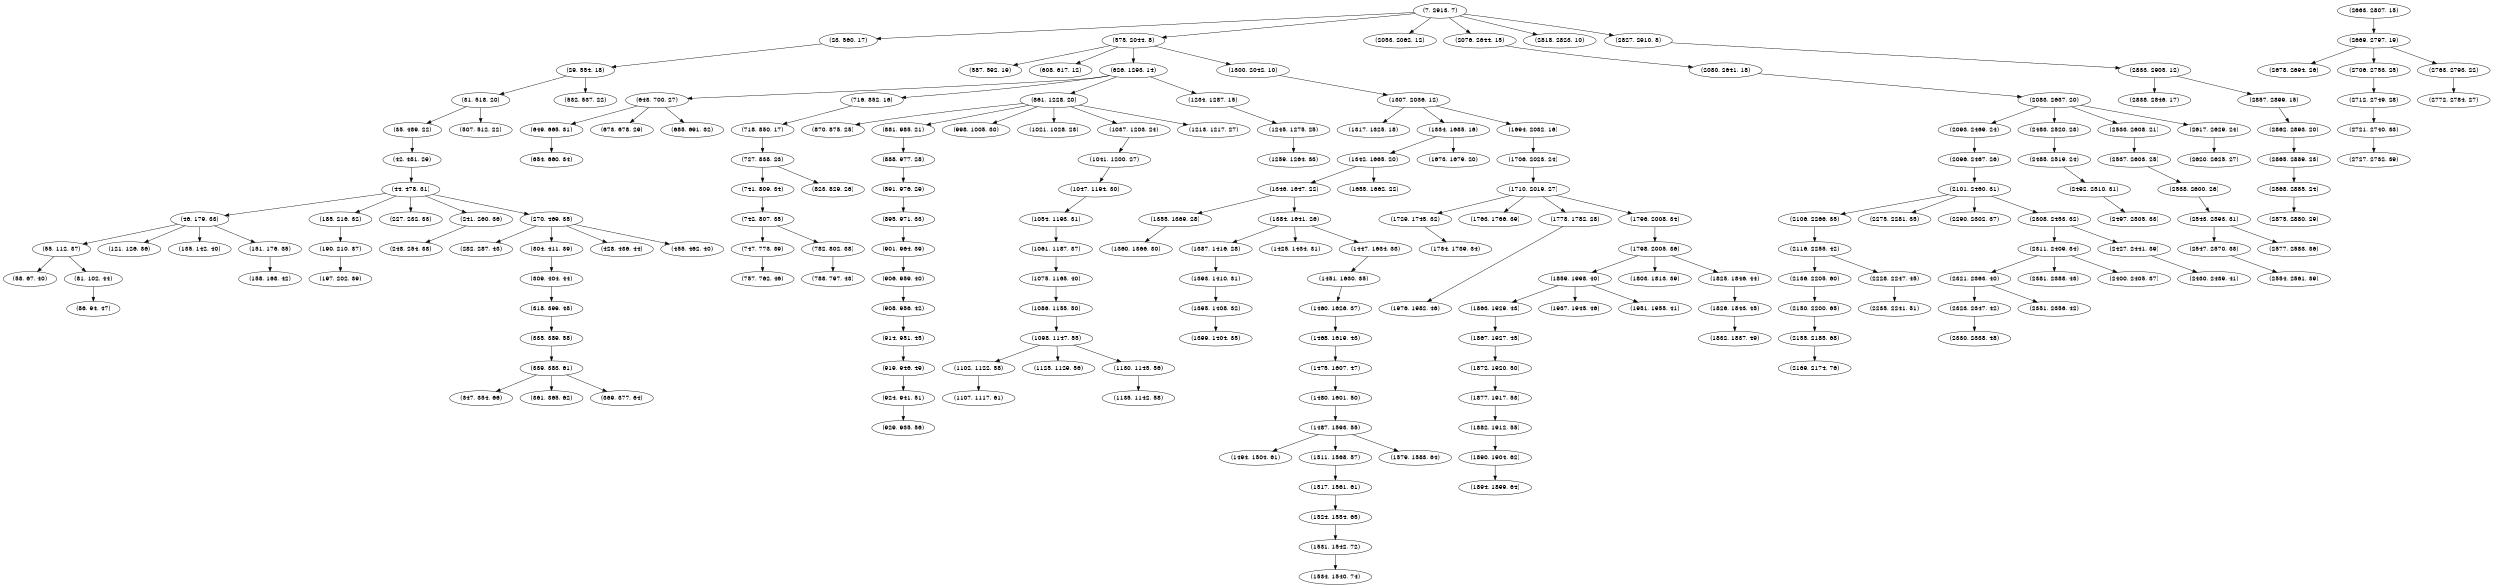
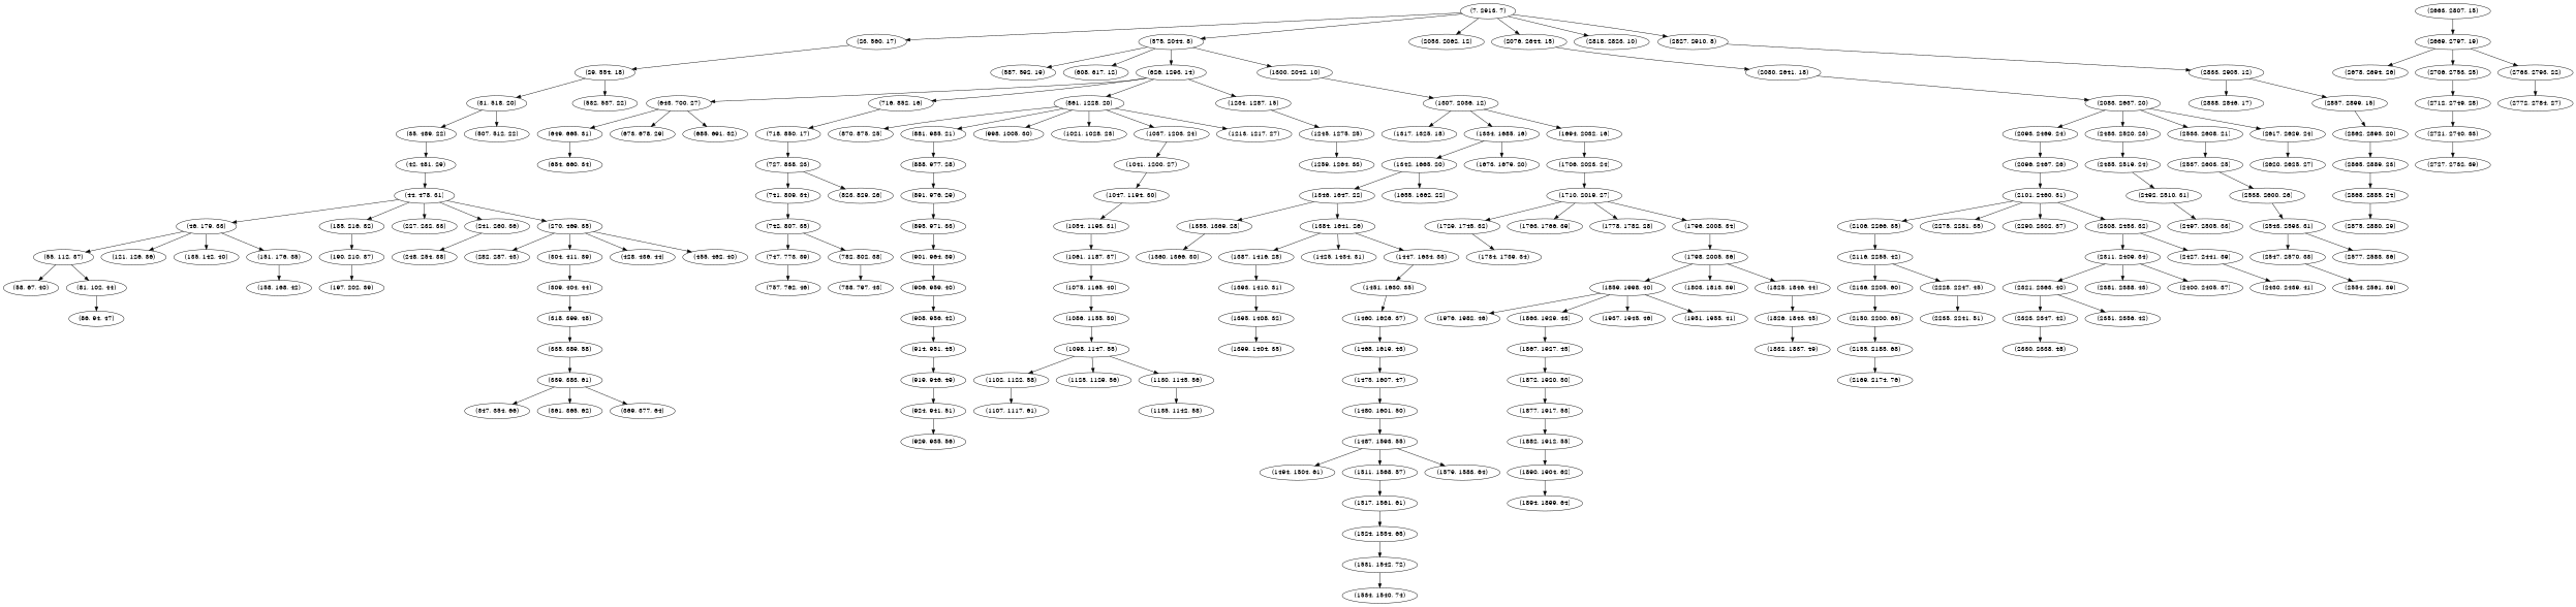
  digraph {
    "(7, 2913, 7)"
    "(23, 560, 17)"
    "(575, 2044, 8)"
    "(2053, 2062, 12)"
    "(2076, 2644, 15)"
    "(2818, 2823, 10)"
    "(2827, 2910, 8)"
    "(29, 554, 18)"
    "(587, 592, 19)"
    "(608, 617, 12)"
    "(626, 1293, 14)"
    "(1300, 2042, 10)"
    "(2080, 2641, 18)"
    "(2663, 2807, 15)"
    "(2669, 2797, 19)"
    "(2833, 2905, 12)"
    "(31, 518, 20)"
    "(532, 537, 22)"
    "(35, 489, 22)"
    "(507, 512, 22)"
    "(42, 481, 29)"
    "(44, 478, 31)"
    "(46, 179, 33)"
    "(185, 216, 32)"
    "(227, 232, 33)"
    "(241, 260, 36)"
    "(270, 469, 35)"
    "(55, 112, 37)"
    "(121, 126, 36)"
    "(135, 142, 40)"
    "(151, 176, 35)"
    "(190, 210, 37)"
    "(248, 254, 38)"
    "(282, 287, 43)"
    "(304, 411, 39)"
    "(428, 436, 44)"
    "(455, 462, 40)"
    "(58, 67, 40)"
    "(81, 102, 44)"
    "(158, 168, 42)"
    "(86, 94, 47)"
    "(197, 202, 39)"
    "(309, 404, 44)"
    "(318, 399, 48)"
    "(335, 389, 58)"
    "(339, 383, 61)"
    "(347, 354, 66)"
    "(361, 365, 62)"
    "(369, 377, 64)"
    "(643, 700, 27)"
    "(716, 852, 16)"
    "(861, 1228, 20)"
    "(1234, 1287, 15)"
    "(1307, 2036, 12)"
    "(649, 665, 31)"
    "(673, 678, 29)"
    "(685, 691, 32)"
    "(718, 850, 17)"
    "(870, 875, 25)"
    "(881, 985, 21)"
    "(998, 1005, 30)"
    "(1021, 1028, 23)"
    "(1037, 1203, 24)"
    "(1213, 1217, 27)"
    "(1245, 1275, 25)"
    "(654, 660, 34)"
    "(727, 838, 23)"
    "(741, 809, 34)"
    "(823, 829, 26)"
    "(742, 807, 35)"
    "(747, 773, 39)"
    "(782, 802, 38)"
    "(757, 762, 46)"
    "(788, 797, 43)"
    "(888, 977, 28)"
    "(1041, 1200, 27)"
    "(891, 976, 29)"
    "(895, 971, 33)"
    "(901, 964, 39)"
    "(906, 959, 40)"
    "(908, 956, 42)"
    "(914, 951, 45)"
    "(919, 946, 49)"
    "(924, 941, 51)"
    "(929, 935, 56)"
    "(1047, 1194, 30)"
    "(1054, 1193, 31)"
    "(1061, 1187, 37)"
    "(1075, 1165, 40)"
    "(1086, 1155, 50)"
    "(1098, 1147, 55)"
    "(1102, 1122, 58)"
    "(1125, 1129, 56)"
    "(1130, 1145, 56)"
    "(1107, 1117, 61)"
    "(1135, 1142, 58)"
    "(1259, 1264, 33)"
    "(1317, 1325, 18)"
    "(1334, 1685, 16)"
    "(1694, 2032, 16)"
    "(1342, 1665, 20)"
    "(1673, 1679, 20)"
    "(1706, 2023, 24)"
    "(1346, 1647, 22)"
    "(1655, 1662, 22)"
    "(1355, 1369, 28)"
    "(1384, 1641, 26)"
    "(1360, 1366, 30)"
    "(1387, 1416, 28)"
    "(1425, 1434, 31)"
    "(1447, 1634, 33)"
    "(1393, 1410, 31)"
    "(1451, 1630, 35)"
    "(1395, 1408, 32)"
    "(1399, 1404, 35)"
    "(1460, 1626, 37)"
    "(1468, 1619, 43)"
    "(1475, 1607, 47)"
    "(1480, 1601, 50)"
    "(1487, 1593, 55)"
    "(1494, 1504, 61)"
    "(1511, 1568, 57)"
    "(1579, 1583, 64)"
    "(1517, 1561, 61)"
    "(1524, 1554, 65)"
    "(1531, 1542, 72)"
    "(1534, 1540, 74)"
    "(1710, 2019, 27)"
    "(1729, 1745, 32)"
    n130 [label="(1763, 1766, 39)"]
    "(1778, 1782, 28)"
    "(1796, 2008, 34)"
    "(1734, 1739, 34)"
    "(1798, 2005, 36)"
    "(1803, 1813, 39)"
    "(1825, 1846, 44)"
    "(1859, 1998, 40)"
    "(1826, 1843, 45)"
    "(1863, 1929, 43)"
    "(1937, 1945, 46)"
    "(1951, 1955, 41)"
    "(1976, 1982, 46)"
    "(1832, 1837, 49)"
    "(1867, 1927, 45)"
    "(1872, 1920, 50)"
    "(1877, 1917, 53)"
    "(1882, 1912, 55)"
    "(1890, 1904, 62)"
    "(1894, 1899, 64)"
    "(2083, 2637, 20)"
    "(2093, 2469, 24)"
    "(2483, 2520, 23)"
    "(2533, 2608, 21)"
    "(2617, 2629, 24)"
    "(2096, 2467, 26)"
    "(2485, 2519, 24)"
    "(2537, 2603, 25)"
    "(2620, 2625, 27)"
    "(2101, 2460, 31)"
    "(2106, 2266, 35)"
    "(2275, 2281, 35)"
    "(2290, 2302, 37)"
    "(2308, 2453, 32)"
    "(2116, 2255, 42)"
    "(2311, 2409, 34)"
    "(2427, 2441, 39)"
    "(2136, 2205, 60)"
    "(2228, 2247, 45)"
    "(2150, 2200, 65)"
    "(2235, 2241, 51)"
    "(2155, 2185, 68)"
    "(2169, 2174, 76)"
    "(2321, 2363, 40)"
    "(2381, 2388, 43)"
    "(2400, 2405, 37)"
    "(2430, 2439, 41)"
    "(2323, 2347, 42)"
    "(2351, 2356, 42)"
    "(2330, 2338, 48)"
    "(2492, 2510, 31)"
    "(2497, 2505, 33)"
    "(2538, 2600, 26)"
    "(2543, 2593, 31)"
    "(2547, 2570, 33)"
    "(2577, 2583, 36)"
    "(2554, 2561, 39)"
    "(2678, 2694, 26)"
    "(2706, 2753, 25)"
    "(2763, 2793, 22)"
    "(2712, 2749, 28)"
    "(2772, 2784, 27)"
    "(2721, 2740, 33)"
    "(2727, 2732, 39)"
    "(2838, 2846, 17)"
    "(2857, 2899, 15)"
    "(2862, 2893, 20)"
    "(2865, 2889, 23)"
    "(2868, 2885, 24)"
    "(2875, 2880, 29)"
    "(7, 2913, 7)" -> "(23, 560, 17)"
    "(7, 2913, 7)" -> "(575, 2044, 8)"
    "(7, 2913, 7)" -> "(2053, 2062, 12)"
    "(7, 2913, 7)" -> "(2076, 2644, 15)"
    "(7, 2913, 7)" -> "(2818, 2823, 10)"
    "(7, 2913, 7)" -> "(2827, 2910, 8)"
    "(23, 560, 17)" -> "(29, 554, 18)"
    "(575, 2044, 8)" -> "(587, 592, 19)"
    "(575, 2044, 8)" -> "(608, 617, 12)"
    "(575, 2044, 8)" -> "(626, 1293, 14)"
    "(575, 2044, 8)" -> "(1300, 2042, 10)"
    "(2076, 2644, 15)" -> "(2080, 2641, 18)"
    "(2827, 2910, 8)" -> "(2833, 2905, 12)"
    "(29, 554, 18)" -> "(31, 518, 20)"
    "(29, 554, 18)" -> "(532, 537, 22)"
    "(626, 1293, 14)" -> "(643, 700, 27)"
    "(626, 1293, 14)" -> "(716, 852, 16)"
    "(626, 1293, 14)" -> "(861, 1228, 20)"
    "(626, 1293, 14)" -> "(1234, 1287, 15)"
    "(1300, 2042, 10)" -> "(1307, 2036, 12)"
    "(2080, 2641, 18)" -> "(2083, 2637, 20)"
    "(2663, 2807, 15)" -> "(2669, 2797, 19)"
    "(2669, 2797, 19)" -> "(2678, 2694, 26)"
    "(2669, 2797, 19)" -> "(2706, 2753, 25)"
    "(2669, 2797, 19)" -> "(2763, 2793, 22)"
    "(2833, 2905, 12)" -> "(2838, 2846, 17)"
    "(2833, 2905, 12)" -> "(2857, 2899, 15)"
    "(31, 518, 20)" -> "(35, 489, 22)"
    "(31, 518, 20)" -> "(507, 512, 22)"
    "(35, 489, 22)" -> "(42, 481, 29)"
    "(42, 481, 29)" -> "(44, 478, 31)"
    "(44, 478, 31)" -> "(46, 179, 33)"
    "(44, 478, 31)" -> "(185, 216, 32)"
    "(44, 478, 31)" -> "(227, 232, 33)"
    "(44, 478, 31)" -> "(241, 260, 36)"
    "(44, 478, 31)" -> "(270, 469, 35)"
    "(46, 179, 33)" -> "(55, 112, 37)"
    "(46, 179, 33)" -> "(121, 126, 36)"
    "(46, 179, 33)" -> "(135, 142, 40)"
    "(46, 179, 33)" -> "(151, 176, 35)"
    "(185, 216, 32)" -> "(190, 210, 37)"
    "(241, 260, 36)" -> "(248, 254, 38)"
    "(270, 469, 35)" -> "(282, 287, 43)"
    "(270, 469, 35)" -> "(304, 411, 39)"
    "(270, 469, 35)" -> "(428, 436, 44)"
    "(270, 469, 35)" -> "(455, 462, 40)"
    "(55, 112, 37)" -> "(58, 67, 40)"
    "(55, 112, 37)" -> "(81, 102, 44)"
    "(151, 176, 35)" -> "(158, 168, 42)"
    "(190, 210, 37)" -> "(197, 202, 39)"
    "(304, 411, 39)" -> "(309, 404, 44)"
    "(81, 102, 44)" -> "(86, 94, 47)"
    "(309, 404, 44)" -> "(318, 399, 48)"
    "(318, 399, 48)" -> "(335, 389, 58)"
    "(335, 389, 58)" -> "(339, 383, 61)"
    "(339, 383, 61)" -> "(347, 354, 66)"
    "(339, 383, 61)" -> "(361, 365, 62)"
    "(339, 383, 61)" -> "(369, 377, 64)"
    "(643, 700, 27)" -> "(649, 665, 31)"
    "(643, 700, 27)" -> "(673, 678, 29)"
    "(643, 700, 27)" -> "(685, 691, 32)"
    "(716, 852, 16)" -> "(718, 850, 17)"
    "(861, 1228, 20)" -> "(870, 875, 25)"
    "(861, 1228, 20)" -> "(881, 985, 21)"
    "(861, 1228, 20)" -> "(998, 1005, 30)"
    "(861, 1228, 20)" -> "(1021, 1028, 23)"
    "(861, 1228, 20)" -> "(1037, 1203, 24)"
    "(861, 1228, 20)" -> "(1213, 1217, 27)"
    "(1234, 1287, 15)" -> "(1245, 1275, 25)"
    "(1307, 2036, 12)" -> "(1317, 1325, 18)"
    "(1307, 2036, 12)" -> "(1334, 1685, 16)"
    "(1307, 2036, 12)" -> "(1694, 2032, 16)"
    "(649, 665, 31)" -> "(654, 660, 34)"
    "(718, 850, 17)" -> "(727, 838, 23)"
    "(881, 985, 21)" -> "(888, 977, 28)"
    "(1037, 1203, 24)" -> "(1041, 1200, 27)"
    "(1245, 1275, 25)" -> "(1259, 1264, 33)"
    "(727, 838, 23)" -> "(741, 809, 34)"
    "(727, 838, 23)" -> "(823, 829, 26)"
    "(741, 809, 34)" -> "(742, 807, 35)"
    "(742, 807, 35)" -> "(747, 773, 39)"
    "(742, 807, 35)" -> "(782, 802, 38)"
    "(747, 773, 39)" -> "(757, 762, 46)"
    "(782, 802, 38)" -> "(788, 797, 43)"
    "(888, 977, 28)" -> "(891, 976, 29)"
    "(1041, 1200, 27)" -> "(1047, 1194, 30)"
    "(891, 976, 29)" -> "(895, 971, 33)"
    "(895, 971, 33)" -> "(901, 964, 39)"
    "(901, 964, 39)" -> "(906, 959, 40)"
    "(906, 959, 40)" -> "(908, 956, 42)"
    "(908, 956, 42)" -> "(914, 951, 45)"
    "(914, 951, 45)" -> "(919, 946, 49)"
    "(919, 946, 49)" -> "(924, 941, 51)"
    "(924, 941, 51)" -> "(929, 935, 56)"
    "(1047, 1194, 30)" -> "(1054, 1193, 31)"
    "(1054, 1193, 31)" -> "(1061, 1187, 37)"
    "(1061, 1187, 37)" -> "(1075, 1165, 40)"
    "(1075, 1165, 40)" -> "(1086, 1155, 50)"
    "(1086, 1155, 50)" -> "(1098, 1147, 55)"
    "(1098, 1147, 55)" -> "(1102, 1122, 58)"
    "(1098, 1147, 55)" -> "(1125, 1129, 56)"
    "(1098, 1147, 55)" -> "(1130, 1145, 56)"
    "(1102, 1122, 58)" -> "(1107, 1117, 61)"
    "(1130, 1145, 56)" -> "(1135, 1142, 58)"
    "(1334, 1685, 16)" -> "(1342, 1665, 20)"
    "(1334, 1685, 16)" -> "(1673, 1679, 20)"
    "(1694, 2032, 16)" -> "(1706, 2023, 24)"
    "(1342, 1665, 20)" -> "(1346, 1647, 22)"
    "(1342, 1665, 20)" -> "(1655, 1662, 22)"
    "(1706, 2023, 24)" -> "(1710, 2019, 27)"
    "(1346, 1647, 22)" -> "(1355, 1369, 28)"
    "(1346, 1647, 22)" -> "(1384, 1641, 26)"
    "(1355, 1369, 28)" -> "(1360, 1366, 30)"
    "(1384, 1641, 26)" -> "(1387, 1416, 28)"
    "(1384, 1641, 26)" -> "(1425, 1434, 31)"
    "(1384, 1641, 26)" -> "(1447, 1634, 33)"
    "(1387, 1416, 28)" -> "(1393, 1410, 31)"
    "(1447, 1634, 33)" -> "(1451, 1630, 35)"
    "(1393, 1410, 31)" -> "(1395, 1408, 32)"
    "(1451, 1630, 35)" -> "(1460, 1626, 37)"
    "(1395, 1408, 32)" -> "(1399, 1404, 35)"
    "(1460, 1626, 37)" -> "(1468, 1619, 43)"
    "(1468, 1619, 43)" -> "(1475, 1607, 47)"
    "(1475, 1607, 47)" -> "(1480, 1601, 50)"
    "(1480, 1601, 50)" -> "(1487, 1593, 55)"
    "(1487, 1593, 55)" -> "(1494, 1504, 61)"
    "(1487, 1593, 55)" -> "(1511, 1568, 57)"
    "(1487, 1593, 55)" -> "(1579, 1583, 64)"
    "(1511, 1568, 57)" -> "(1517, 1561, 61)"
    "(1517, 1561, 61)" -> "(1524, 1554, 65)"
    "(1524, 1554, 65)" -> "(1531, 1542, 72)"
    "(1531, 1542, 72)" -> "(1534, 1540, 74)"
    "(1710, 2019, 27)" -> "(1729, 1745, 32)"
    "(1710, 2019, 27)" -> n130
    "(1710, 2019, 27)" -> "(1778, 1782, 28)"
    "(1710, 2019, 27)" -> "(1796, 2008, 34)"
    "(1729, 1745, 32)" -> "(1734, 1739, 34)"
    "(1796, 2008, 34)" -> "(1798, 2005, 36)"
    "(1798, 2005, 36)" -> "(1803, 1813, 39)"
    "(1798, 2005, 36)" -> "(1825, 1846, 44)"
    "(1798, 2005, 36)" -> "(1859, 1998, 40)"
    "(1825, 1846, 44)" -> "(1826, 1843, 45)"
    "(1859, 1998, 40)" -> "(1863, 1929, 43)"
    "(1859, 1998, 40)" -> "(1937, 1945, 46)"
    "(1859, 1998, 40)" -> "(1951, 1955, 41)"
-   "(1778, 1782, 28)" -> "(1976, 1982, 46)"
+   "(1859, 1998, 40)" -> "(1976, 1982, 46)"
    "(1826, 1843, 45)" -> "(1832, 1837, 49)"
    "(1863, 1929, 43)" -> "(1867, 1927, 45)"
    "(1867, 1927, 45)" -> "(1872, 1920, 50)"
    "(1872, 1920, 50)" -> "(1877, 1917, 53)"
    "(1877, 1917, 53)" -> "(1882, 1912, 55)"
    "(1882, 1912, 55)" -> "(1890, 1904, 62)"
    "(1890, 1904, 62)" -> "(1894, 1899, 64)"
    "(2083, 2637, 20)" -> "(2093, 2469, 24)"
    "(2083, 2637, 20)" -> "(2483, 2520, 23)"
    "(2083, 2637, 20)" -> "(2533, 2608, 21)"
    "(2083, 2637, 20)" -> "(2617, 2629, 24)"
    "(2093, 2469, 24)" -> "(2096, 2467, 26)"
    "(2483, 2520, 23)" -> "(2485, 2519, 24)"
    "(2533, 2608, 21)" -> "(2537, 2603, 25)"
    "(2617, 2629, 24)" -> "(2620, 2625, 27)"
    "(2096, 2467, 26)" -> "(2101, 2460, 31)"
    "(2485, 2519, 24)" -> "(2492, 2510, 31)"
    "(2537, 2603, 25)" -> "(2538, 2600, 26)"
    "(2101, 2460, 31)" -> "(2106, 2266, 35)"
    "(2101, 2460, 31)" -> "(2275, 2281, 35)"
    "(2101, 2460, 31)" -> "(2290, 2302, 37)"
    "(2101, 2460, 31)" -> "(2308, 2453, 32)"
    "(2106, 2266, 35)" -> "(2116, 2255, 42)"
    "(2308, 2453, 32)" -> "(2311, 2409, 34)"
    "(2308, 2453, 32)" -> "(2427, 2441, 39)"
    "(2116, 2255, 42)" -> "(2136, 2205, 60)"
    "(2116, 2255, 42)" -> "(2228, 2247, 45)"
    "(2311, 2409, 34)" -> "(2321, 2363, 40)"
    "(2311, 2409, 34)" -> "(2381, 2388, 43)"
    "(2311, 2409, 34)" -> "(2400, 2405, 37)"
    "(2427, 2441, 39)" -> "(2430, 2439, 41)"
    "(2136, 2205, 60)" -> "(2150, 2200, 65)"
    "(2228, 2247, 45)" -> "(2235, 2241, 51)"
    "(2150, 2200, 65)" -> "(2155, 2185, 68)"
    "(2155, 2185, 68)" -> "(2169, 2174, 76)"
    "(2321, 2363, 40)" -> "(2323, 2347, 42)"
    "(2321, 2363, 40)" -> "(2351, 2356, 42)"
    "(2323, 2347, 42)" -> "(2330, 2338, 48)"
    "(2492, 2510, 31)" -> "(2497, 2505, 33)"
    "(2538, 2600, 26)" -> "(2543, 2593, 31)"
    "(2543, 2593, 31)" -> "(2547, 2570, 33)"
    "(2543, 2593, 31)" -> "(2577, 2583, 36)"
    "(2547, 2570, 33)" -> "(2554, 2561, 39)"
    "(2706, 2753, 25)" -> "(2712, 2749, 28)"
    "(2763, 2793, 22)" -> "(2772, 2784, 27)"
    "(2712, 2749, 28)" -> "(2721, 2740, 33)"
    "(2721, 2740, 33)" -> "(2727, 2732, 39)"
    "(2857, 2899, 15)" -> "(2862, 2893, 20)"
    "(2862, 2893, 20)" -> "(2865, 2889, 23)"
    "(2865, 2889, 23)" -> "(2868, 2885, 24)"
    "(2868, 2885, 24)" -> "(2875, 2880, 29)"
  }
